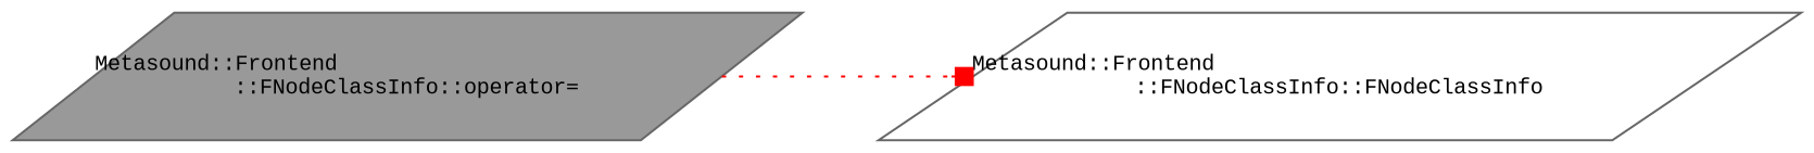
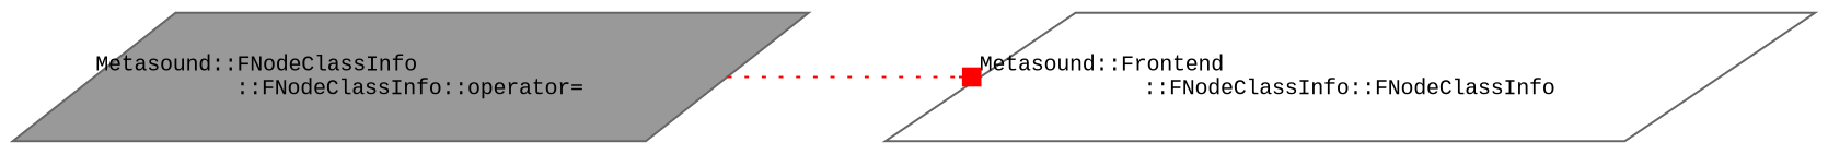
  digraph {
    rankdir=LR
    fontname="Liberation Mono"
    node [fontname="Liberation Mono" fontsize=10 shape=parallelogram style=filled]
-   n1 [color=gray40 fillcolor=grey60 fontcolor=black height=0.2 label="Metasound::Frontend\l::FNodeClassInfo::operator=" width=0.4]
+   n1 [color=gray40 fillcolor=grey60 fontcolor=black height=0.2 label="Metasound::FNodeClassInfo\l::FNodeClassInfo::operator=" width=0.4]
    n2 [color=grey40 fillcolor=white height=0.2 label="Metasound::Frontend\l::FNodeClassInfo::FNodeClassInfo" width=0.4]
    n1 -> n2 [color=red fontname="Liberation Mono" fontsize=10 labelfontname=Helvetica labelfontsize=10 style=dotted arrowhead=box]
  }
